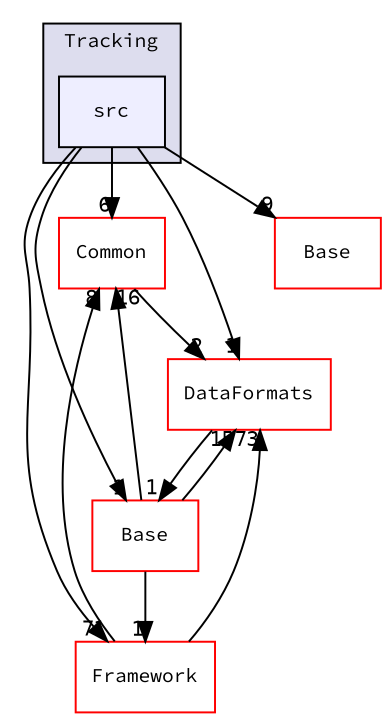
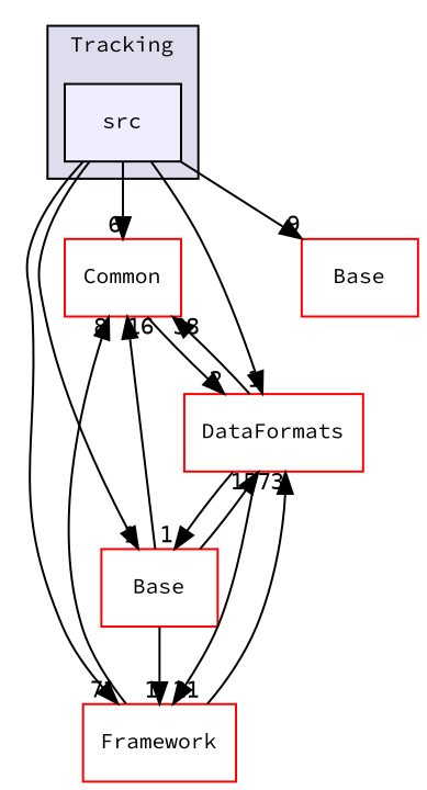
  digraph {
    compound=true
    fontname="Source Code Pro"
    node [fontname="Source Code Pro" fontsize=10 shape=box color=red]
    edge [fontname="Source Code Pro" headlabel=1 labeldistance=1.5 labelfontname=Helvetica labelfontsize=10]
    n1 [fillcolor="#eeeeff" label=src pencolor=black style=filled color=""]
    n2 [label=Common]
    n3 [label=Base]
    n4 [label=Base]
    n5 [label=Framework]
    n6 [label=DataFormats]
    subgraph cluster_1 {
      bgcolor="#ddddee"
      fontsize=10
      label=Tracking
      pencolor=black
      n1
    }
    n1 -> n2 [headlabel=6]
    n1 -> n3 [headlabel=9]
    n1 -> n4
    n1 -> n5 [headlabel=71]
    n1 -> n6
    n2 -> n6 [headlabel=2]
    n4 -> n2 [headlabel=16]
    n4 -> n5
    n4 -> n6 [headlabel=15]
    n5 -> n2 [headlabel=8]
    n5 -> n6 [headlabel=73]
+   n6 -> n2 [headlabel=38]
    n6 -> n4
+   n6 -> n5 [headlabel=21]
  }
